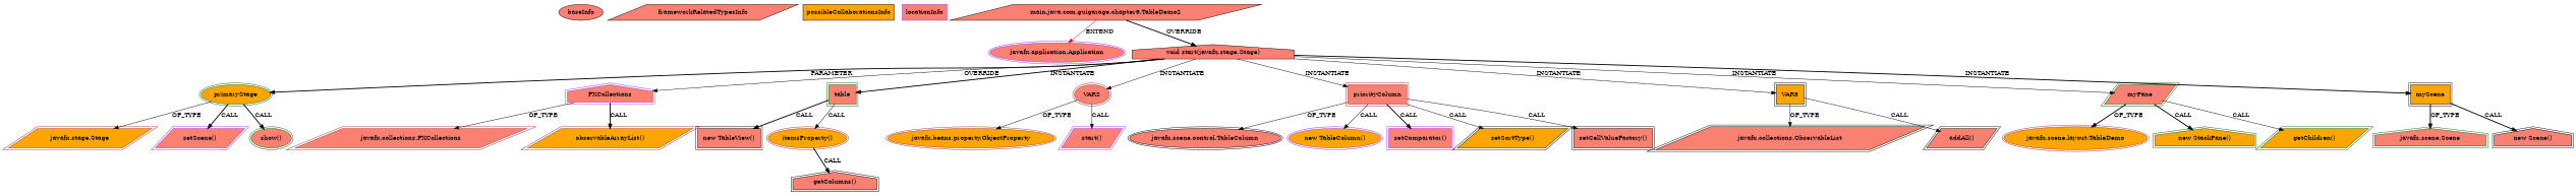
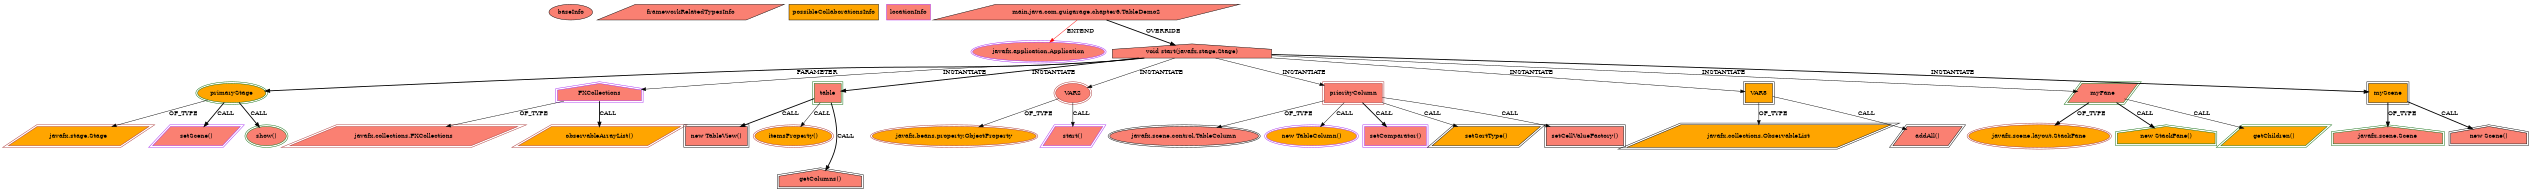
  digraph {
    node [color=black fillcolor=salmon shape=parallelogram style=filled isFrameworkType=true vertexType=INSIDE_CALL peripheries=2]
    edge [style=solid]
    baseInfo [category=extension_graph graphId=2883 isAnonymous=false possibleRelation=false shape=ellipse isFrameworkType="" vertexType="" peripheries=""]
    frameworkRelatedTypesInfo [0="javafx.application.Application" isFrameworkType="" vertexType="" peripheries=""]
    possibleCollaborationsInfo [fillcolor=orange shape=box isFrameworkType="" vertexType="" peripheries=""]
    locationInfo [color=purple contextSignature=TableDemo2 filePath="/guigarage-mastering-javafx-controls/mastering-javafx-controls-master/src/main/java/com/guigarage/chapter6/TableDemo2.java" graphId=2883 projectName="guigarage-mastering-javafx-controls" shape=box isFrameworkType="" vertexType="" peripheries=""]
    n5 [isFrameworkType=false label="main.java.com.guigarage.chapter6.TableDemo2" vertexType=ROOT_CLIENT_CLASS_DECLARATION peripheries=""]
    n6 [color=purple label="javafx.application.Application" shape=ellipse vertexType=FRAMEWORK_CLASS_TYPE]
    n7 [isFrameworkType=false label="void start(javafx.stage.Stage)" shape=house vertexType=OVERRIDING_METHOD_DECLARATION peripheries=""]
    n8 [color=darkgreen fillcolor=orange label=primaryStage shape=ellipse vertexType=PARAMETER_DECLARATION]
    n9 [color=purple label=FXCollections shape=house vertexType=VARIABLE_EXPRESION]
    n10 [color=darkgreen label=table shape=box vertexType=VARIABLE_EXPRESION]
    n11 [color=brown label=VAR2 shape=ellipse vertexType=VARIABLE_EXPRESION]
    n12 [color=brown label=priorityColumn shape=box vertexType=VARIABLE_EXPRESION]
    n13 [fillcolor=orange label=VAR8 shape=box vertexType=VARIABLE_EXPRESION]
    n14 [color=darkgreen label=myPane vertexType=VARIABLE_EXPRESION]
    n15 [fillcolor=orange label=myScene shape=box vertexType=VARIABLE_EXPRESION]
    n16 [color=brown fillcolor=orange label="javafx.stage.Stage" vertexType=FRAMEWORK_CLASS_TYPE]
    n17 [color=purple label="setScene()"]
    n18 [color=darkgreen label="show()" shape=ellipse]
    n19 [color=brown label="javafx.collections.FXCollections" vertexType=FRAMEWORK_CLASS_TYPE]
    n20 [color=brown fillcolor=orange label="observableArrayList()"]
    n21 [label="new TableView()" shape=box vertexType=CONSTRUCTOR_CALL]
    n22 [color=brown fillcolor=orange label="itemsProperty()" shape=ellipse]
    n23 [label="getColumns()" shape=house]
    n24 [color=brown fillcolor=orange label="javafx.beans.property.ObjectProperty" shape=ellipse vertexType=FRAMEWORK_CLASS_TYPE]
    n25 [color=purple label="start()"]
    n26 [label="javafx.scene.control.TableColumn" shape=ellipse vertexType=FRAMEWORK_CLASS_TYPE]
    n27 [color=purple fillcolor=orange label="new TableColumn()" shape=ellipse vertexType=CONSTRUCTOR_CALL]
    n28 [color=purple label="setComparator()" shape=box]
    n29 [fillcolor=orange label="setSortType()"]
    n30 [label="setCellValueFactory()" shape=box]
-   n31 [label="javafx.collections.ObservableList" vertexType=FRAMEWORK_INTERFACE_TYPE]
+   n31 [fillcolor=orange label="javafx.collections.ObservableList" vertexType=FRAMEWORK_INTERFACE_TYPE]
    n32 [label="addAll()"]
-   n33 [color=brown fillcolor=orange label="javafx.scene.layout.TableDemo" shape=ellipse vertexType=FRAMEWORK_CLASS_TYPE]
+   n33 [color=brown fillcolor=orange label="javafx.scene.layout.StackPane" shape=ellipse vertexType=FRAMEWORK_CLASS_TYPE]
    n34 [color=darkgreen fillcolor=orange label="new StackPane()" shape=house vertexType=CONSTRUCTOR_CALL]
    n35 [color=darkgreen fillcolor=orange label="getChildren()"]
    n36 [color=darkgreen label="javafx.scene.Scene" shape=house vertexType=FRAMEWORK_CLASS_TYPE]
    n37 [label="new Scene()" shape=house vertexType=CONSTRUCTOR_CALL]
    n5 -> n6 [color=red label=EXTEND]
    n5 -> n7 [label=OVERRIDE style=bold]
    n7 -> n8 [label=PARAMETER style=bold]
-   n7 -> n9 [label=OVERRIDE]
+   n7 -> n9 [label=INSTANTIATE]
    n7 -> n10 [label=INSTANTIATE style=bold]
    n7 -> n11 [label=INSTANTIATE]
    n7 -> n12 [label=INSTANTIATE]
    n7 -> n13 [label=INSTANTIATE]
    n7 -> n14 [label=INSTANTIATE]
    n7 -> n15 [label=INSTANTIATE style=bold]
    n8 -> n16 [label=OF_TYPE]
    n8 -> n17 [label=CALL style=bold]
    n8 -> n18 [label=CALL style=bold]
    n9 -> n19 [label=OF_TYPE]
    n9 -> n20 [label=CALL style=bold]
    n10 -> n21 [label=CALL style=bold]
    n10 -> n22 [label=CALL]
-   n22 -> n23 [label=CALL style=bold]
+   n10 -> n23 [label=CALL style=bold]
    n11 -> n24 [label=OF_TYPE]
    n11 -> n25 [label=CALL]
    n12 -> n26 [label=OF_TYPE]
    n12 -> n27 [label=CALL]
    n12 -> n28 [label=CALL style=bold]
    n12 -> n29 [label=CALL]
    n12 -> n30 [label=CALL]
    n13 -> n31 [label=OF_TYPE]
    n13 -> n32 [label=CALL]
    n14 -> n33 [label=OF_TYPE style=bold]
    n14 -> n34 [label=CALL style=bold]
    n14 -> n35 [label=CALL]
    n15 -> n36 [label=OF_TYPE style=bold]
    n15 -> n37 [label=CALL style=bold]
  }
